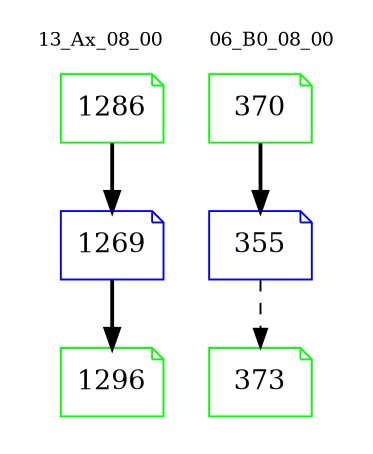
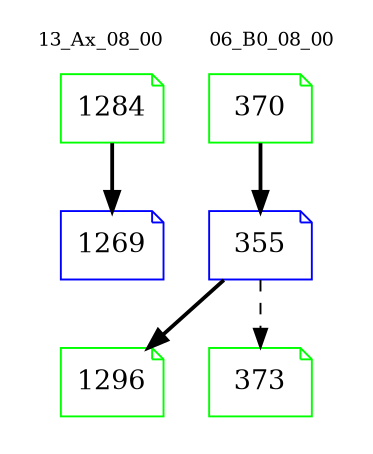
  digraph {
    node [color=green shape=note]
    edge [color=black style=bold]
-   n1 [label=1286]
+   n1 [label=1284]
    n2 [color=blue label=1269]
    n3 [label=1296]
    n4 [label=370]
    n5 [color=blue label=355]
    n6 [label=373]
    subgraph cluster_1 {
      color=white
      fontsize=10
      label="13_Ax_08_00"
      n1
      n2
      n3
    }
    subgraph cluster_2 {
      color=white
      fontsize=10
      label="06_B0_08_00"
      n4
      n5
      n6
    }
    n1 -> n2
-   n2 -> n3
+   n5 -> n3
    n4 -> n5
    n5 -> n6 [style=dashed]
  }
